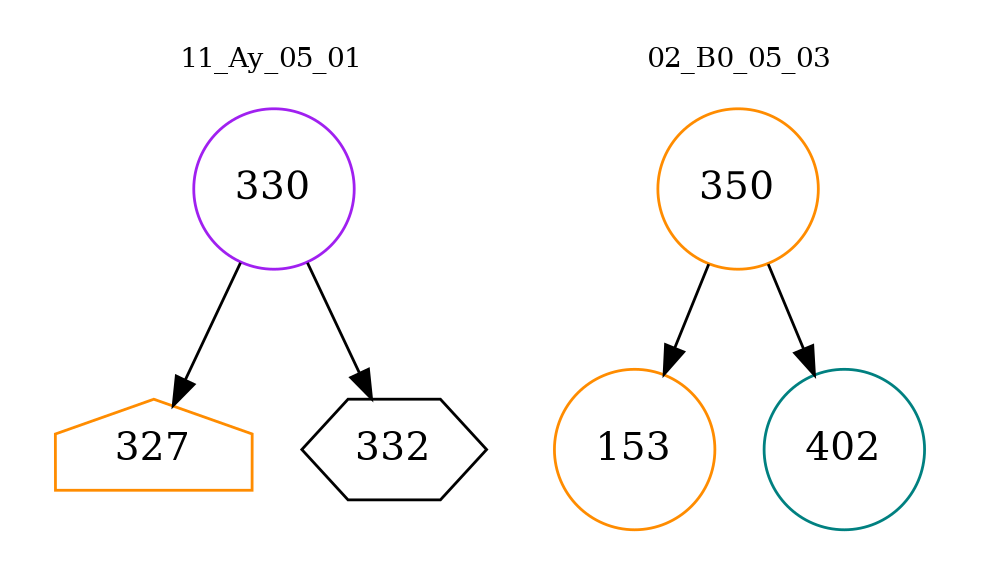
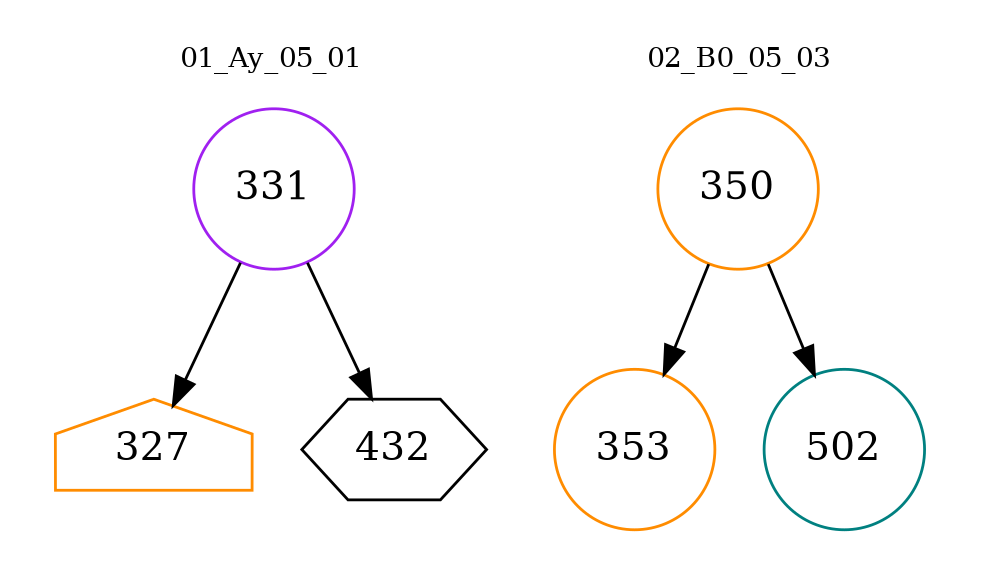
  digraph {
    node [color=darkorange shape=circle]
    edge [color=black]
-   n1 [color=purple label=330]
+   n1 [color=purple label=331]
    n2 [label=327 shape=house]
-   n3 [color=black label=332 shape=hexagon]
+   n3 [color=black label=432 shape=hexagon]
    n4 [label=350]
-   n5 [label=153]
-   n6 [color=teal label=402]
+   n5 [label=353]
+   n6 [color=teal label=502]
    subgraph cluster_1 {
      color=white
      fontsize=10
-     label="11_Ay_05_01"
+     label="01_Ay_05_01"
      n1
      n2
      n3
    }
    subgraph cluster_2 {
      color=white
      fontsize=10
      label="02_B0_05_03"
      n4
      n5
      n6
    }
    n1 -> n2
    n1 -> n3
    n4 -> n5
    n4 -> n6
  }
